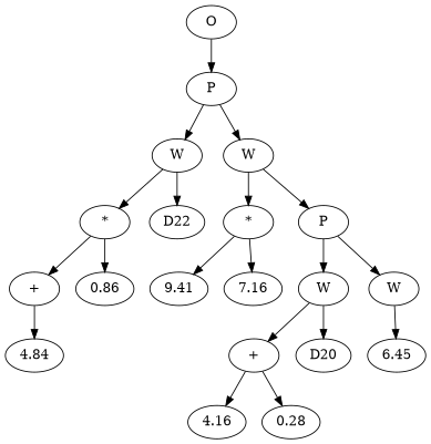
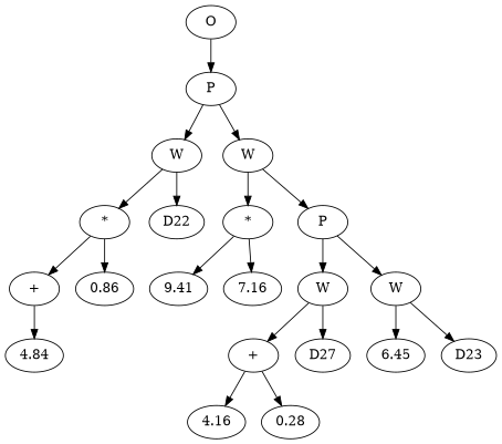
  digraph {
    n1 [label=O]
    n2 [label=P]
    n3 [label=W]
    n4 [label=W]
    n5 [label="*"]
    n6 [label=D22]
    n7 [label="*"]
    n8 [label=P]
    n9 [label="+"]
    n10 [label=0.86]
    n11 [label=4.84]
    n12 [label=9.41]
    n13 [label=7.16]
    n14 [label=W]
    n15 [label=W]
    n16 [label="+"]
-   n17 [label=D20]
+   n17 [label=D27]
    n18 [label=6.45]
+   n19 [label=D23]
    n20 [label=4.16]
    n21 [label=0.28]
    n1 -> n2
    n2 -> n3
    n2 -> n4
    n3 -> n5
    n3 -> n6
    n4 -> n7
    n4 -> n8
    n5 -> n9
    n5 -> n10
    n7 -> n12
    n7 -> n13
    n8 -> n14
    n8 -> n15
    n9 -> n11
    n14 -> n16
    n14 -> n17
    n15 -> n18
+   n15 -> n19
    n16 -> n20
    n16 -> n21
  }
